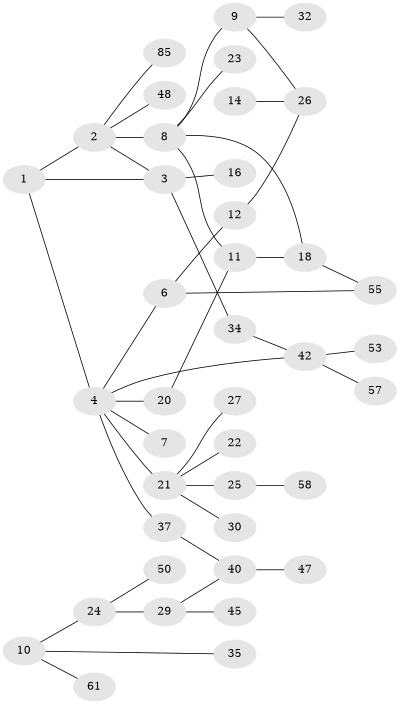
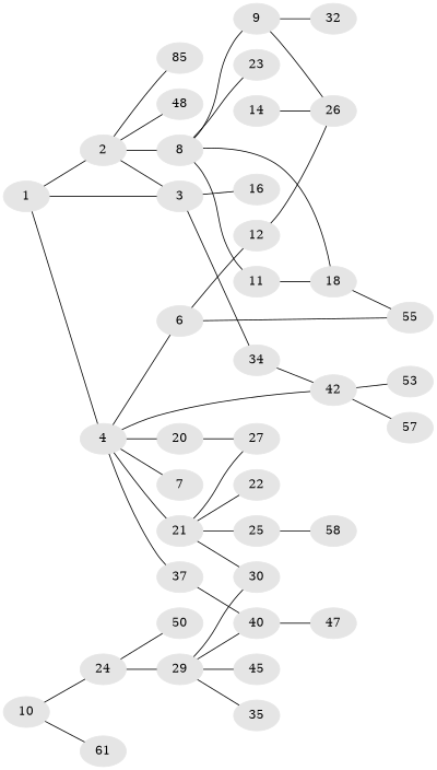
  graph {
    rankdir=LR
    node [color=gray90 style=filled]
    2 [super="+36"]
    3 [super="+17"]
    8
    n4 [label=85]
    48
    1
    4 [super="+5"]
    16
    34
    6 [super="+13"]
    7
    20 [super="+38"]
    21 [super="+52"]
    37 [super="+51"]
    42 [super="+56"]
    9 [super="+31"]
    11
    23
    18 [super="+49"]
    12 [super="+33"]
    55
    27 [super="+28"]
    22
    25 [super="+44"]
    30 [super="+43"]
    40 [super="+46"]
    53
    57
    26
    14
    32
    10 [super="+19"]
    24
    35
    n35 [label=61 super="+54"]
    29 [super="+39"]
    50
    47
    58
    45
    2 -- 3
    2 -- 8
    2 -- n4
    2 -- 48
    3 -- 16
    3 -- 34
    8 -- 9
    8 -- 11
    8 -- 23
    8 -- 18
    1 -- 2
    1 -- 3
    1 -- 4
    4 -- 6
    4 -- 7
    4 -- 20
    4 -- 21
    4 -- 37
    4 -- 42
    34 -- 42
    6 -- 12
    6 -- 55
-   20 -- 11
+   20 -- 27
    21 -- 27
    21 -- 22
    21 -- 25
    21 -- 30
    37 -- 40
    42 -- 53
    42 -- 57
    9 -- 26
    9 -- 32
    11 -- 18
    18 -- 55
    12 -- 26
    25 -- 58
    40 -- 47
    14 -- 26
    10 -- 24
-   10 -- 35
+   29 -- 35
    10 -- n35
    24 -- 29
    24 -- 50
+   29 -- 30
    29 -- 40
    29 -- 45
  }
